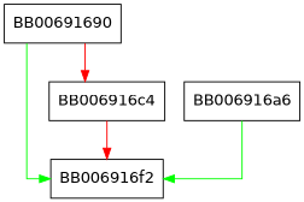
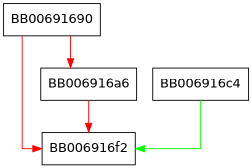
  digraph {
    fontname="DejaVu Sans"
    splines=ortho
    node [fontname="DejaVu Sans" shape=box]
    edge [color=green fontname="DejaVu Sans"]
    BB00691690
    BB006916f2
    BB006916a6
    BB006916c4
-   BB00691690 -> BB006916f2
-   BB00691690 -> BB006916c4 [color=red]
-   BB006916a6 -> BB006916f2
-   BB006916c4 -> BB006916f2 [color=red]
+   BB00691690 -> BB006916f2 [color=red]
+   BB00691690 -> BB006916a6 [color=red]
+   BB006916a6 -> BB006916f2 [color=red]
+   BB006916c4 -> BB006916f2
  }
